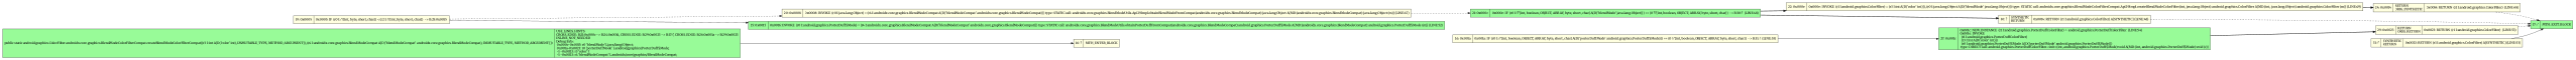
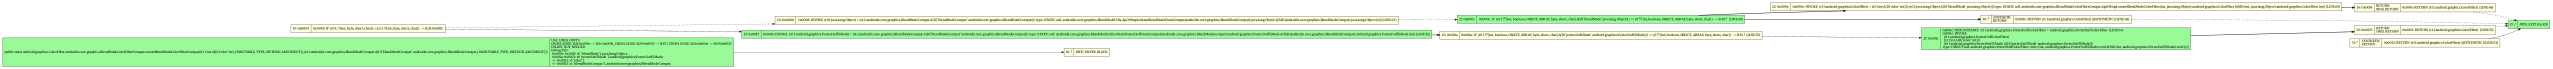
  digraph {
    fontname=Merriweather
    rankdir=LR
    node [fillcolor=lightyellow fontname=Merriweather shape=record style=filled]
    edge [fontname=Merriweather style=dashed]
    n1 [label="{16\:\ ?|MTH_ENTER_BLOCK\l}"]
    n2 [label="{19\:\ 0x0005|0x0005: IF  (r0 I:??[int, byte, short, char]) \< (r2 I:??[int, byte, short, char])  \-\> B:25:0x0015 \l}"]
    n3 [label="{20\:\ 0x0008|0x0008: INVOKE  (r0 I:java.lang.Object) = (r4 I:androidx.core.graphics.BlendModeCompat A[D('blendModeCompat' androidx.core.graphics.BlendModeCompat)]) type: STATIC call: androidx.core.graphics.BlendModeUtils.Api29Impl.obtainBlendModeFromCompat(androidx.core.graphics.BlendModeCompat):java.lang.Object A[MD:(androidx.core.graphics.BlendModeCompat):java.lang.Object (m)] (LINE:47)\l}"]
    n4 [fillcolor=palegreen label="{25\:\ 0x0015|0x0016: INVOKE  (r0 I:android.graphics.PorterDuff$Mode) = (r4 I:androidx.core.graphics.BlendModeCompat A[D('blendModeCompat' androidx.core.graphics.BlendModeCompat)]) type: STATIC call: androidx.core.graphics.BlendModeUtils.obtainPorterDuffFromCompat(androidx.core.graphics.BlendModeCompat):android.graphics.PorterDuff$Mode A[MD:(androidx.core.graphics.BlendModeCompat):android.graphics.PorterDuff$Mode (m)] (LINE:52)\l}"]
    n5 [fillcolor=palegreen label="{21\:\ 0x000c|0x000c: IF  (r0 I:??[int, boolean, OBJECT, ARRAY, byte, short, char] A[D('blendMode' java.lang.Object)]) == (0 ??[int, boolean, OBJECT, ARRAY, byte, short, char])  \-\> B:30:?  (LINE:48)\l}"]
    n6 [label="{26\:\ 0x001a|0x001a: IF  (r0 I:??[int, boolean, OBJECT, ARRAY, byte, short, char] A[D('porterDuffMode' android.graphics.PorterDuff$Mode)]) == (0 ??[int, boolean, OBJECT, ARRAY, byte, short, char])  \-\> B:31:?  (LINE:53)\l}"]
    n7 [label="{22\:\ 0x000e|0x000e: INVOKE  (r1 I:android.graphics.ColorFilter) = (r3 I:int A[D('color' int)]), (r0 I:java.lang.Object A[D('blendMode' java.lang.Object)]) type: STATIC call: androidx.core.graphics.BlendModeColorFilterCompat.Api29Impl.createBlendModeColorFilter(int, java.lang.Object):android.graphics.ColorFilter A[MD:(int, java.lang.Object):android.graphics.ColorFilter (m)] (LINE:49)\l}"]
    n8 [label="{30\:\ ?|SYNTHETIC\lRETURN\l|0x0014: RETURN  (r1 I:android.graphics.ColorFilter) A[SYNTHETIC] (LINE:48)\l}"]
-   n9 [label="{24\:\ 0x0014|RETURN\lORIG_SYNTHETIC\l|0x0014: RETURN  (r1 I:android.graphics.ColorFilter)  (LINE:48)\l}"]
+   n9 [label="{24\:\ 0x0014|RETURN\lORIG_RETURN\l|0x0014: RETURN  (r1 I:android.graphics.ColorFilter)  (LINE:48)\l}"]
    n10 [fillcolor=palegreen label="{17\:\ ?|MTH_EXIT_BLOCK\l}"]
    n11 [fillcolor=palegreen label="{27\:\ 0x001c|0x001c: NEW_INSTANCE  (r1 I:android.graphics.PorterDuffColorFilter) =  android.graphics.PorterDuffColorFilter  (LINE:54)\l0x001e: INVOKE  \l  (r1 I:android.graphics.PorterDuffColorFilter)\l  (r3 I:int A[D('color' int)])\l  (r0 I:android.graphics.PorterDuff$Mode A[D('porterDuffMode' android.graphics.PorterDuff$Mode)])\l type: DIRECT call: android.graphics.PorterDuffColorFilter.\<init\>(int, android.graphics.PorterDuff$Mode):void A[MD:(int, android.graphics.PorterDuff$Mode):void (c)]\l}"]
    n12 [label="{29\:\ 0x0023|RETURN\lORIG_RETURN\l|0x0023: RETURN  (r1 I:android.graphics.ColorFilter)  (LINE:53)\l}"]
    n13 [label="{31\:\ ?|SYNTHETIC\lRETURN\l|0x0023: RETURN  (r1 I:android.graphics.ColorFilter) A[SYNTHETIC] (LINE:53)\l}"]
    n14 [fillcolor=palegreen label="{public static android.graphics.ColorFilter androidx.core.graphics.BlendModeColorFilterCompat.createBlendModeColorFilterCompat((r3 I:int A[D('color' int), IMMUTABLE_TYPE, METHOD_ARGUMENT]), (r4 I:androidx.core.graphics.BlendModeCompat A[D('blendModeCompat' androidx.core.graphics.BlendModeCompat), IMMUTABLE_TYPE, METHOD_ARGUMENT]))  | USE_LINES_HINTS\lCROSS_EDGE: B:21:0x000c \-\> B:24:0x0014, CROSS_EDGE: B:29:0x0023 \-\> B:17:?, CROSS_EDGE: B:26:0x001a \-\> B:29:0x0023\lINLINE_NOT_NEEDED\lDebug Info:\l  0x000c\-0x0015: r0 'blendMode' Ljava\/lang\/Object;\l  0x001a\-0x0023: r0 'porterDuffMode' Landroid\/graphics\/PorterDuff$Mode;\l  \-1 \-0x0023: r3 'color' I\l  \-1 \-0x0023: r4 'blendModeCompat' Landroidx\/core\/graphics\/BlendModeCompat;\l}"]
    n2 -> n3
    n2 -> n4 [style=solid]
    n3 -> n5
+   n4 -> n6 [style=bold]
    n5 -> n7 [style=bold]
    n5 -> n8 [style=bold]
    n6 -> n11 [style=solid]
    n7 -> n9 [style=bold]
    n8 -> n10
    n9 -> n10
    n11 -> n12 [style=bold]
    n12 -> n10
    n13 -> n10 [style=solid]
    n14 -> n1 [style=solid]
  }
